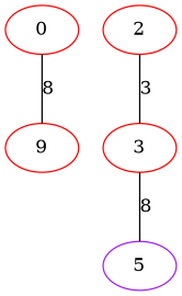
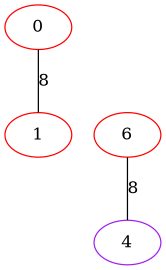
  graph {
    node [color=red weight=1]
    0
-   1 [label=9]
-   2
-   3
-   5 [color=purple weight=4]
+   1
+   3 [label=6]
+   5 [color=purple weight=4 label=4]
    0 -- 1 [label=8]
-   2 -- 3 [label=3]
    3 -- 5 [label=8]
  }
